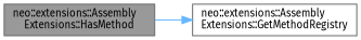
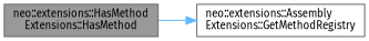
  digraph {
    rankdir=LR
    fontname="Fira Sans"
    node [fontname="Fira Sans" fontsize=10 shape=box style=filled]
-   n1 [color=gray40 fillcolor=grey60 fontcolor=black height=0.2 label="neo::extensions::Assembly\lExtensions::HasMethod" width=0.4]
+   n1 [color=gray40 fillcolor=grey60 fontcolor=black height=0.2 label="neo::extensions::HasMethod\lExtensions::HasMethod" width=0.4]
    n2 [color=grey40 fillcolor=white height=0.2 label="neo::extensions::Assembly\lExtensions::GetMethodRegistry" width=0.4]
    n1 -> n2 [color=steelblue1 fontname="Fira Sans" fontsize=10 labelfontname=Helvetica labelfontsize=10 style=solid]
  }
